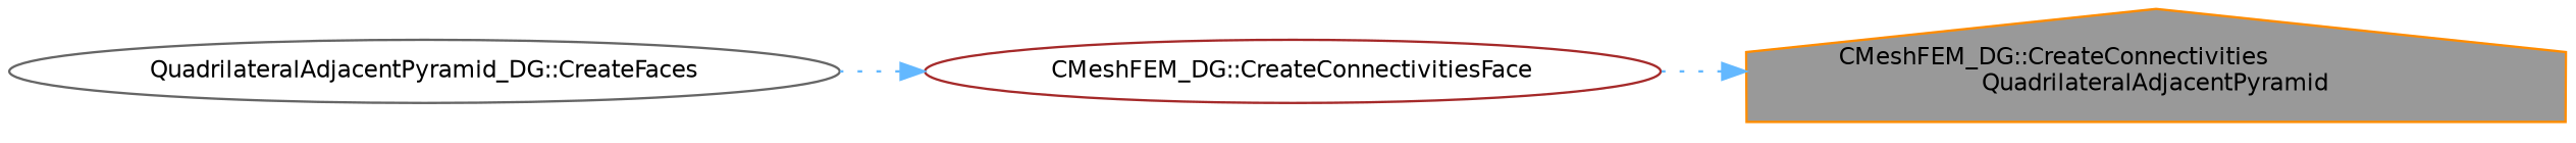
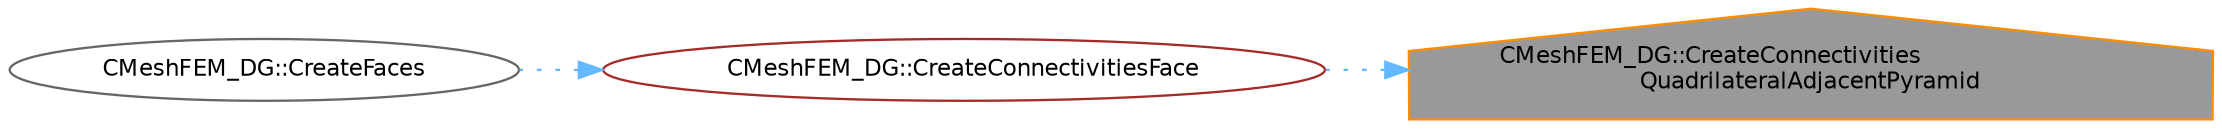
  digraph {
    rankdir=RL
    node [fillcolor=white fontname=Helvetica fontsize=10 shape=ellipse style=filled]
    edge [color=steelblue1 dir=back fontname=Helvetica fontsize=10 labelfontname=Helvetica labelfontsize=10 style=dotted]
    n1 [color=darkorange fillcolor=grey60 fontcolor=black height=0.2 label="CMeshFEM_DG::CreateConnectivities\lQuadrilateralAdjacentPyramid" shape=house width=0.4]
    n2 [color=brown height=0.2 label="CMeshFEM_DG::CreateConnectivitiesFace" width=0.4]
-   n3 [color=gray40 height=0.2 label="QuadrilateralAdjacentPyramid_DG::CreateFaces" width=0.4]
+   n3 [color=gray40 height=0.2 label="CMeshFEM_DG::CreateFaces" width=0.4]
    n1 -> n2
    n2 -> n3
  }
